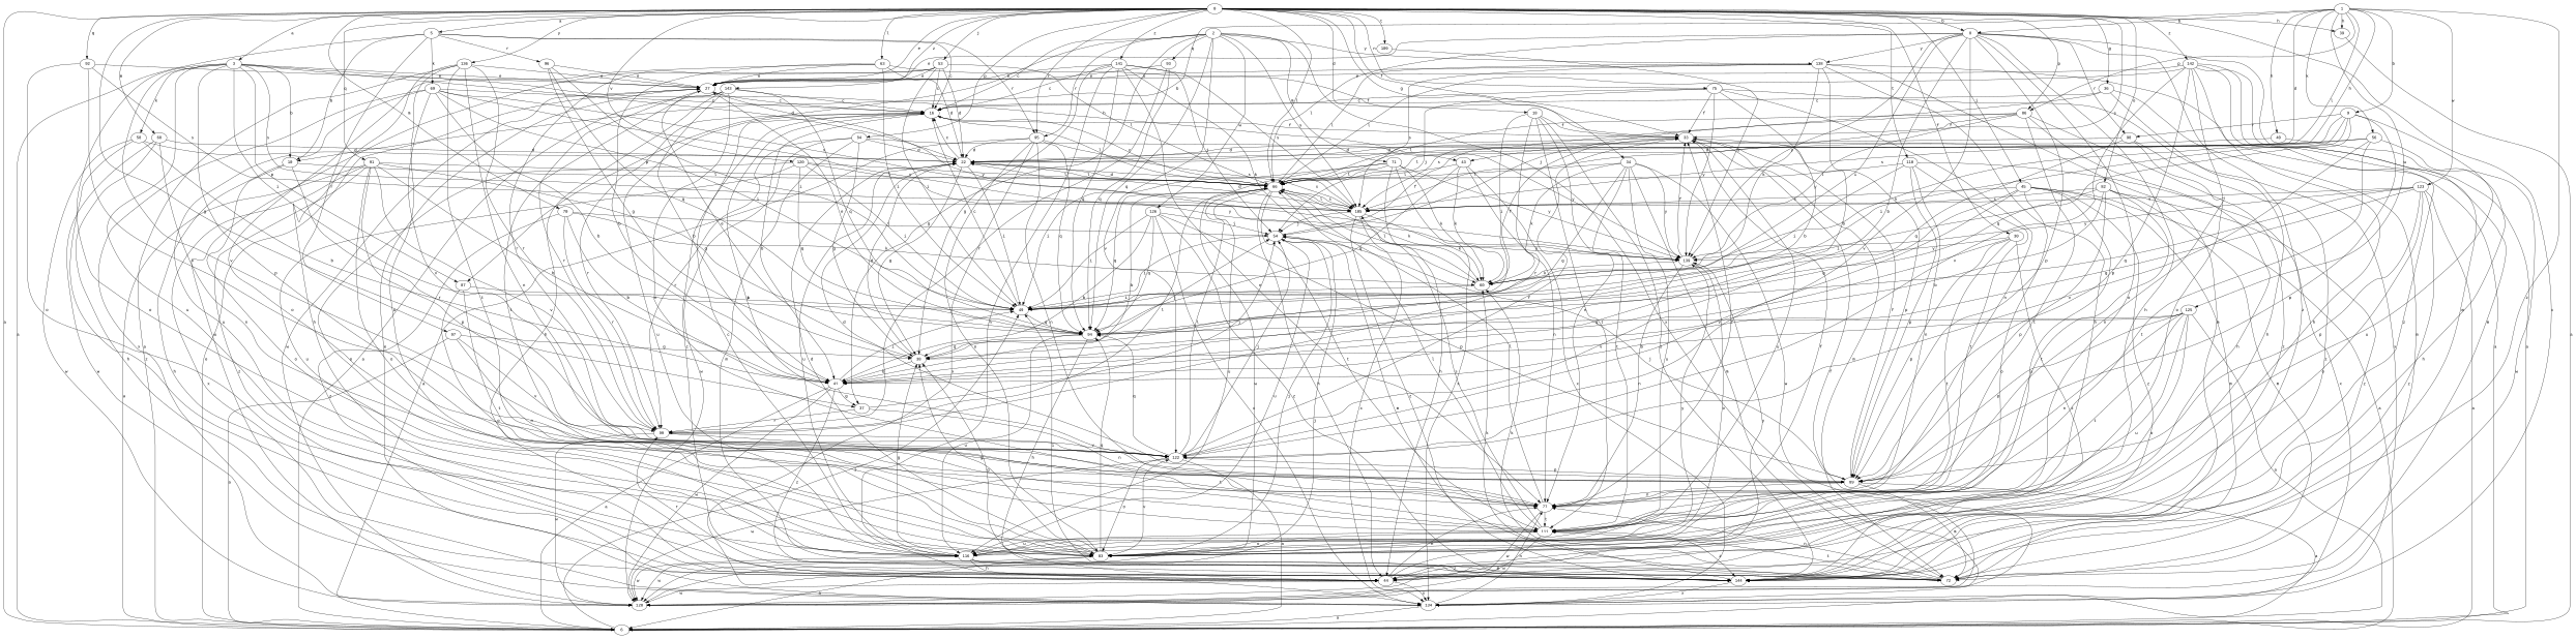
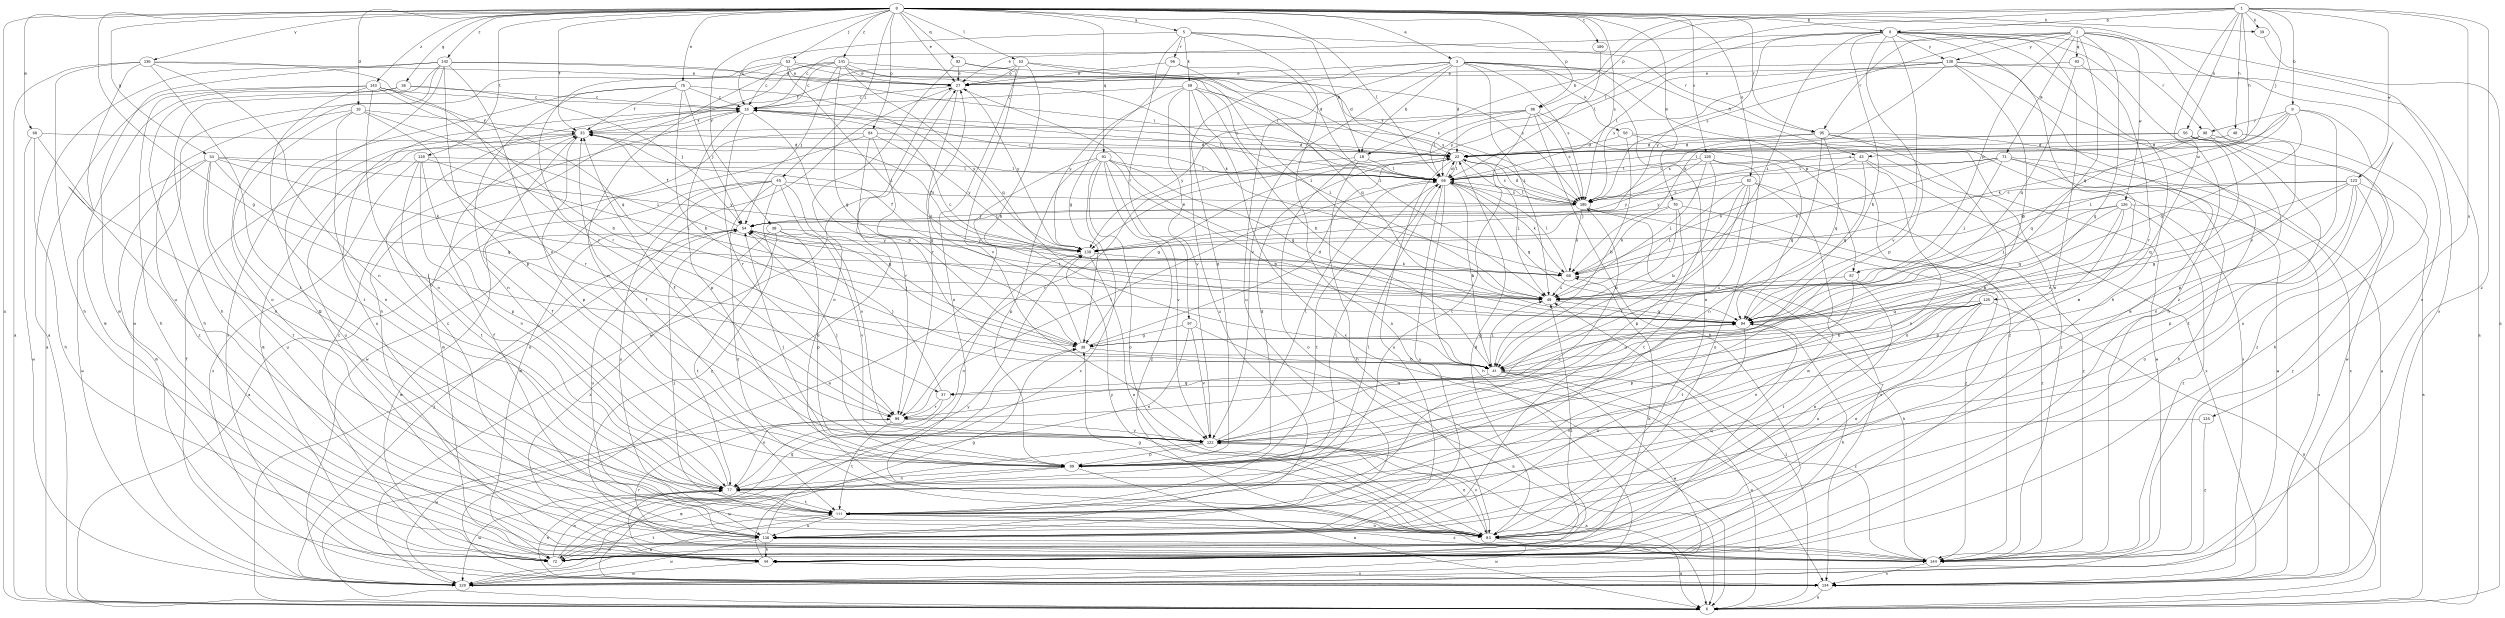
  strict digraph {
    fontname="Liberation Mono"
    node [fontname="Liberation Mono"]
    edge [fontname="Liberation Mono"]
    0
    3
    5
    6
    8
    18
    27
    30
    33
    34
    36
    37
    39
    45
    53
    63
    66
    68
    70
    75
    82
    84
    86
    91
    92
    95
    105
    109
    110
    120
    134
    136
    141
    142
    143
    10
    22
    43
    87
    122
    49
    58
    83
    89
    116
    16
    n47 [label=69]
    96
    97
    144
    138
    n52 [label=41]
    44
    72
    98
    139
    99
    77
    111
    128
    60
    38
    54
    94
    1
    9
    40
    56
+   115
    123
    125
    2
    71
    93
    126
    0 -> 3 [label=a]
    0 -> 5 [label=a]
    0 -> 6 [label=a]
    0 -> 8 [label=b]
    0 -> 18 [label=d]
    0 -> 27 [label=e]
    0 -> 30 [label=f]
    0 -> 33 [label=f]
    0 -> 34 [label=g]
    0 -> 36 [label=g]
    0 -> 37 [label=g]
    0 -> 39 [label=h]
    0 -> 45 [label=i]
    0 -> 53 [label=j]
    0 -> 63 [label=l]
    0 -> 66 [label=l]
    0 -> 68 [label=m]
    0 -> 70 [label=m]
    0 -> 75 [label=n]
    0 -> 82 [label=o]
    0 -> 84 [label=p]
    0 -> 86 [label=p]
    0 -> 91 [label=q]
    0 -> 92 [label=q]
    0 -> 95 [label=r]
    0 -> 105 [label=s]
    0 -> 109 [label=t]
    0 -> 110 [label=t]
    0 -> 120 [label=v]
    0 -> 134 [label=x]
    0 -> 136 [label=y]
    0 -> 141 [label=z]
    0 -> 142 [label=z]
    0 -> 143 [label=z]
    3 -> 27 [label=e]
    3 -> 105 [label=s]
    3 -> 10 [label=b]
    3 -> 22 [label=d]
    3 -> 43 [label=h]
    3 -> 87 [label=p]
    3 -> 122 [label=v]
    3 -> 49 [label=i]
    3 -> 58 [label=k]
    3 -> 83 [label=o]
    3 -> 89 [label=p]
    3 -> 116 [label=u]
    5 -> 6 [label=a]
    5 -> 95 [label=r]
    5 -> 10 [label=b]
    5 -> 16 [label=c]
    5 -> n47 [label=k]
    5 -> 96 [label=r]
    5 -> 97 [label=r]
    6 -> 27 [label=e]
    6 -> 49 [label=i]
    8 -> 27 [label=e]
    8 -> 66 [label=l]
    8 -> 122 [label=v]
    8 -> 49 [label=i]
    8 -> 83 [label=o]
    8 -> 89 [label=p]
    8 -> 144 [label=z]
    8 -> 138 [label=y]
    8 -> n52 [label=b]
    8 -> 44 [label=h]
    8 -> 72 [label=m]
    8 -> 98 [label=r]
    8 -> 139 [label=y]
    18 -> 33 [label=f]
    18 -> 49 [label=i]
    18 -> 144 [label=z]
    18 -> 99 [label=r]
    18 -> 77 [label=n]
    18 -> 111 [label=t]
    27 -> 16 [label=c]
    27 -> 139 [label=y]
    27 -> 99 [label=r]
    27 -> 128 [label=w]
    30 -> 122 [label=v]
    30 -> 89 [label=p]
    30 -> 144 [label=z]
    30 -> 139 [label=y]
    30 -> 111 [label=t]
    33 -> 22 [label=d]
    33 -> 89 [label=p]
    33 -> 116 [label=u]
    33 -> 72 [label=m]
    34 -> 66 [label=l]
    34 -> 116 [label=u]
    34 -> 72 [label=m]
    34 -> 139 [label=y]
    34 -> 111 [label=t]
    34 -> 128 [label=w]
    34 -> 60 [label=k]
    34 -> 38 [label=g]
    36 -> 16 [label=c]
    36 -> 44 [label=h]
    36 -> 72 [label=m]
    36 -> 54 [label=j]
    37 -> 99 [label=r]
    37 -> 77 [label=n]
    37 -> 54 [label=j]
    39 -> 6 [label=a]
    45 -> 6 [label=a]
    45 -> 105 [label=s]
    45 -> 122 [label=v]
    45 -> 83 [label=o]
    45 -> 116 [label=u]
    45 -> 144 [label=z]
    45 -> 72 [label=m]
    45 -> 38 [label=g]
    53 -> 27 [label=e]
    53 -> 66 [label=l]
    53 -> 22 [label=d]
    53 -> 49 [label=i]
    53 -> 16 [label=c]
    53 -> 99 [label=r]
    53 -> 128 [label=w]
    63 -> 27 [label=e]
    63 -> 33 [label=f]
    63 -> 22 [label=d]
    63 -> 49 [label=i]
    63 -> 83 [label=o]
    63 -> n52 [label=b]
    66 -> 105 [label=s]
    66 -> 22 [label=d]
    66 -> 116 [label=u]
    66 -> 16 [label=c]
    66 -> n52 [label=b]
    66 -> 44 [label=h]
    66 -> 111 [label=t]
    66 -> 60 [label=k]
    66 -> 94 [label=q]
    68 -> 22 [label=d]
    68 -> 44 [label=h]
    68 -> 77 [label=n]
    68 -> 128 [label=w]
    70 -> 144 [label=z]
    70 -> n52 [label=b]
    70 -> 99 [label=r]
    70 -> 60 [label=k]
    70 -> 54 [label=j]
    75 -> 33 [label=f]
    75 -> 134 [label=x]
    75 -> 16 [label=c]
    75 -> n52 [label=b]
    75 -> 139 [label=y]
    75 -> 77 [label=n]
    75 -> 54 [label=j]
    82 -> 105 [label=s]
    82 -> 49 [label=i]
    82 -> 89 [label=p]
    82 -> 144 [label=z]
    82 -> n52 [label=b]
    82 -> 72 [label=m]
    82 -> 111 [label=t]
    84 -> 22 [label=d]
    84 -> 72 [label=m]
    84 -> 139 [label=y]
    84 -> 99 [label=r]
    84 -> 128 [label=w]
    84 -> 38 [label=g]
    86 -> 33 [label=f]
    86 -> 66 [label=l]
    86 -> 105 [label=s]
    86 -> 144 [label=z]
    86 -> 44 [label=h]
    86 -> 139 [label=y]
    86 -> 111 [label=t]
    91 -> 6 [label=a]
    91 -> 66 [label=l]
    91 -> 134 [label=x]
    91 -> 122 [label=v]
    91 -> 83 [label=o]
    91 -> 89 [label=p]
    91 -> 144 [label=z]
    91 -> n52 [label=b]
    91 -> 94 [label=q]
    92 -> 27 [label=e]
    92 -> 105 [label=s]
    92 -> 122 [label=v]
    92 -> 83 [label=o]
    95 -> 6 [label=a]
    95 -> 105 [label=s]
    95 -> 134 [label=x]
    95 -> 22 [label=d]
    95 -> 83 [label=o]
    95 -> 77 [label=n]
    95 -> 94 [label=q]
    105 -> 66 [label=l]
    105 -> 134 [label=x]
    105 -> 22 [label=d]
    105 -> 144 [label=z]
    105 -> 60 [label=k]
    105 -> 54 [label=j]
    109 -> 139 [label=y]
    110 -> 66 [label=l]
    110 -> 134 [label=x]
    110 -> 49 [label=i]
    110 -> 89 [label=p]
    110 -> 77 [label=n]
    110 -> 111 [label=t]
    120 -> 66 [label=l]
    120 -> 49 [label=i]
    120 -> 83 [label=o]
    120 -> 116 [label=u]
    120 -> 139 [label=y]
    120 -> 94 [label=q]
    134 -> 6 [label=a]
    134 -> 27 [label=e]
    134 -> 77 [label=n]
    136 -> 6 [label=a]
    136 -> 27 [label=e]
    136 -> 116 [label=u]
    136 -> 44 [label=h]
    136 -> 99 [label=r]
    136 -> 77 [label=n]
    136 -> 111 [label=t]
    141 -> 27 [label=e]
    141 -> 105 [label=s]
    141 -> 16 [label=c]
    141 -> 44 [label=h]
    141 -> 77 [label=n]
    141 -> 60 [label=k]
    141 -> 38 [label=g]
    141 -> 54 [label=j]
    141 -> 94 [label=q]
    142 -> 6 [label=a]
    142 -> 27 [label=e]
    142 -> 66 [label=l]
    142 -> 122 [label=v]
    142 -> 83 [label=o]
    142 -> 89 [label=p]
    142 -> 144 [label=z]
    142 -> 44 [label=h]
    142 -> 72 [label=m]
    143 -> 6 [label=a]
    143 -> 16 [label=c]
    143 -> n52 [label=b]
    143 -> 44 [label=h]
    143 -> 77 [label=n]
    143 -> 111 [label=t]
    143 -> 94 [label=q]
    10 -> 66 [label=l]
    10 -> 83 [label=o]
    10 -> 44 [label=h]
    10 -> 99 [label=r]
    22 -> 66 [label=l]
    22 -> 105 [label=s]
    22 -> 49 [label=i]
    22 -> 116 [label=u]
    22 -> 16 [label=c]
    22 -> 38 [label=g]
    43 -> 66 [label=l]
    43 -> 134 [label=x]
    43 -> 77 [label=n]
    43 -> 60 [label=k]
    43 -> 94 [label=q]
    87 -> 49 [label=i]
    87 -> 83 [label=o]
    87 -> 111 [label=t]
    122 -> 6 [label=a]
    122 -> 33 [label=f]
    122 -> 66 [label=l]
    122 -> 83 [label=o]
    122 -> 89 [label=p]
    122 -> 128 [label=w]
    122 -> 54 [label=j]
    122 -> 94 [label=q]
    49 -> 16 [label=c]
    49 -> 94 [label=q]
    58 -> 22 [label=d]
    58 -> 144 [label=z]
    58 -> n52 [label=b]
    58 -> 128 [label=w]
    83 -> 6 [label=a]
    83 -> 33 [label=f]
    83 -> 22 [label=d]
    83 -> 122 [label=v]
    83 -> 139 [label=y]
    83 -> 128 [label=w]
    83 -> 38 [label=g]
    83 -> 54 [label=j]
    83 -> 94 [label=q]
    89 -> 6 [label=a]
    89 -> 33 [label=f]
    89 -> 22 [label=d]
    89 -> 72 [label=m]
    89 -> 77 [label=n]
    89 -> 54 [label=j]
    116 -> 16 [label=c]
    116 -> 144 [label=z]
    116 -> 44 [label=h]
    116 -> 72 [label=m]
    116 -> 128 [label=w]
    116 -> 38 [label=g]
    16 -> 33 [label=f]
    16 -> 66 [label=l]
    16 -> 89 [label=p]
    16 -> 116 [label=u]
    16 -> n52 [label=b]
    16 -> 99 [label=r]
    n47 -> 105 [label=s]
    n47 -> 134 [label=x]
    n47 -> 122 [label=v]
    n47 -> 49 [label=i]
    n47 -> 116 [label=u]
    n47 -> 16 [label=c]
    n47 -> n52 [label=b]
    n47 -> 139 [label=y]
    96 -> 27 [label=e]
    96 -> 49 [label=i]
    96 -> 38 [label=g]
    96 -> 94 [label=q]
    97 -> 6 [label=a]
    97 -> 122 [label=v]
    97 -> 77 [label=n]
    97 -> 38 [label=g]
    144 -> 134 [label=x]
    144 -> 99 [label=r]
    144 -> 60 [label=k]
    138 -> 6 [label=a]
    138 -> 27 [label=e]
    138 -> 66 [label=l]
    138 -> 105 [label=s]
    138 -> n52 [label=b]
    138 -> 44 [label=h]
    138 -> 72 [label=m]
    138 -> 60 [label=k]
    n52 -> 6 [label=a]
    n52 -> 37 [label=g]
    n52 -> 49 [label=i]
    n52 -> 144 [label=z]
    n52 -> 128 [label=w]
    44 -> 134 [label=x]
    44 -> 139 [label=y]
    44 -> 77 [label=n]
    44 -> 128 [label=w]
    72 -> 49 [label=i]
    72 -> 16 [label=c]
    72 -> 77 [label=n]
    72 -> 111 [label=t]
    72 -> 60 [label=k]
    72 -> 38 [label=g]
    98 -> 22 [label=d]
    98 -> 144 [label=z]
    98 -> 77 [label=n]
    98 -> 94 [label=q]
    139 -> 33 [label=f]
    139 -> 83 [label=o]
    139 -> 77 [label=n]
    139 -> 60 [label=k]
    99 -> 66 [label=l]
    99 -> 122 [label=v]
    99 -> 111 [label=t]
    99 -> 128 [label=w]
    77 -> 33 [label=f]
    77 -> 66 [label=l]
    77 -> 111 [label=t]
    77 -> 128 [label=w]
    111 -> 66 [label=l]
    111 -> 105 [label=s]
    111 -> 83 [label=o]
    111 -> 116 [label=u]
    111 -> 144 [label=z]
    111 -> 128 [label=w]
    128 -> 33 [label=f]
    128 -> 54 [label=j]
    60 -> 33 [label=f]
    60 -> 66 [label=l]
    60 -> 49 [label=i]
    38 -> 27 [label=e]
    38 -> 22 [label=d]
    38 -> n52 [label=b]
    38 -> 54 [label=j]
    54 -> 33 [label=f]
    54 -> 49 [label=i]
    54 -> 116 [label=u]
    54 -> 72 [label=m]
    54 -> 139 [label=y]
    94 -> 27 [label=e]
    94 -> 116 [label=u]
    94 -> 44 [label=h]
    94 -> 38 [label=g]
    1 -> 8 [label=b]
    1 -> 39 [label=h]
    1 -> 66 [label=l]
    1 -> 86 [label=p]
    1 -> 10 [label=b]
-   1 -> 22 [label=d]
+   1 -> 22 [label=j]
    1 -> 43 [label=h]
    1 -> 144 [label=z]
    1 -> 9 [label=b]
    1 -> 40 [label=h]
    1 -> 56 [label=k]
+   1 -> 115 [label=u]
    1 -> 123 [label=w]
    1 -> 125 [label=w]
    9 -> 105 [label=s]
    9 -> 49 [label=i]
    9 -> 89 [label=p]
    9 -> 116 [label=u]
    9 -> 98 [label=r]
    9 -> 60 [label=k]
    9 -> 94 [label=q]
    40 -> 22 [label=d]
    40 -> 44 [label=h]
    56 -> 66 [label=l]
    56 -> 22 [label=d]
    56 -> 122 [label=v]
    56 -> 111 [label=t]
    56 -> 128 [label=w]
+   115 -> 122 [label=v]
+   115 -> 144 [label=z]
    123 -> 6 [label=a]
    123 -> 105 [label=s]
    123 -> 83 [label=o]
    123 -> 89 [label=p]
    123 -> 144 [label=z]
    123 -> 139 [label=y]
    123 -> 38 [label=g]
    123 -> 94 [label=q]
    125 -> 6 [label=a]
    125 -> 83 [label=o]
    125 -> 89 [label=p]
    125 -> 116 [label=u]
    125 -> n52 [label=b]
    125 -> 77 [label=n]
    125 -> 111 [label=t]
    125 -> 94 [label=q]
    2 -> 37 [label=g]
    2 -> 95 [label=r]
    2 -> 105 [label=s]
    2 -> 134 [label=x]
    2 -> 87 [label=p]
    2 -> 122 [label=v]
    2 -> 16 [label=c]
    2 -> 138 [label=y]
    2 -> 94 [label=q]
    2 -> 71 [label=m]
    2 -> 93 [label=q]
    2 -> 126 [label=w]
    71 -> 66 [label=l]
    71 -> 134 [label=x]
    71 -> 49 [label=i]
    71 -> 44 [label=h]
    71 -> 139 [label=y]
    71 -> 128 [label=w]
    71 -> 60 [label=k]
    93 -> 27 [label=e]
    93 -> 99 [label=r]
    93 -> 94 [label=q]
    126 -> 134 [label=x]
    126 -> 49 [label=i]
    126 -> 89 [label=p]
    126 -> 144 [label=z]
    126 -> n52 [label=b]
    126 -> 54 [label=j]
    126 -> 94 [label=q]
  }
